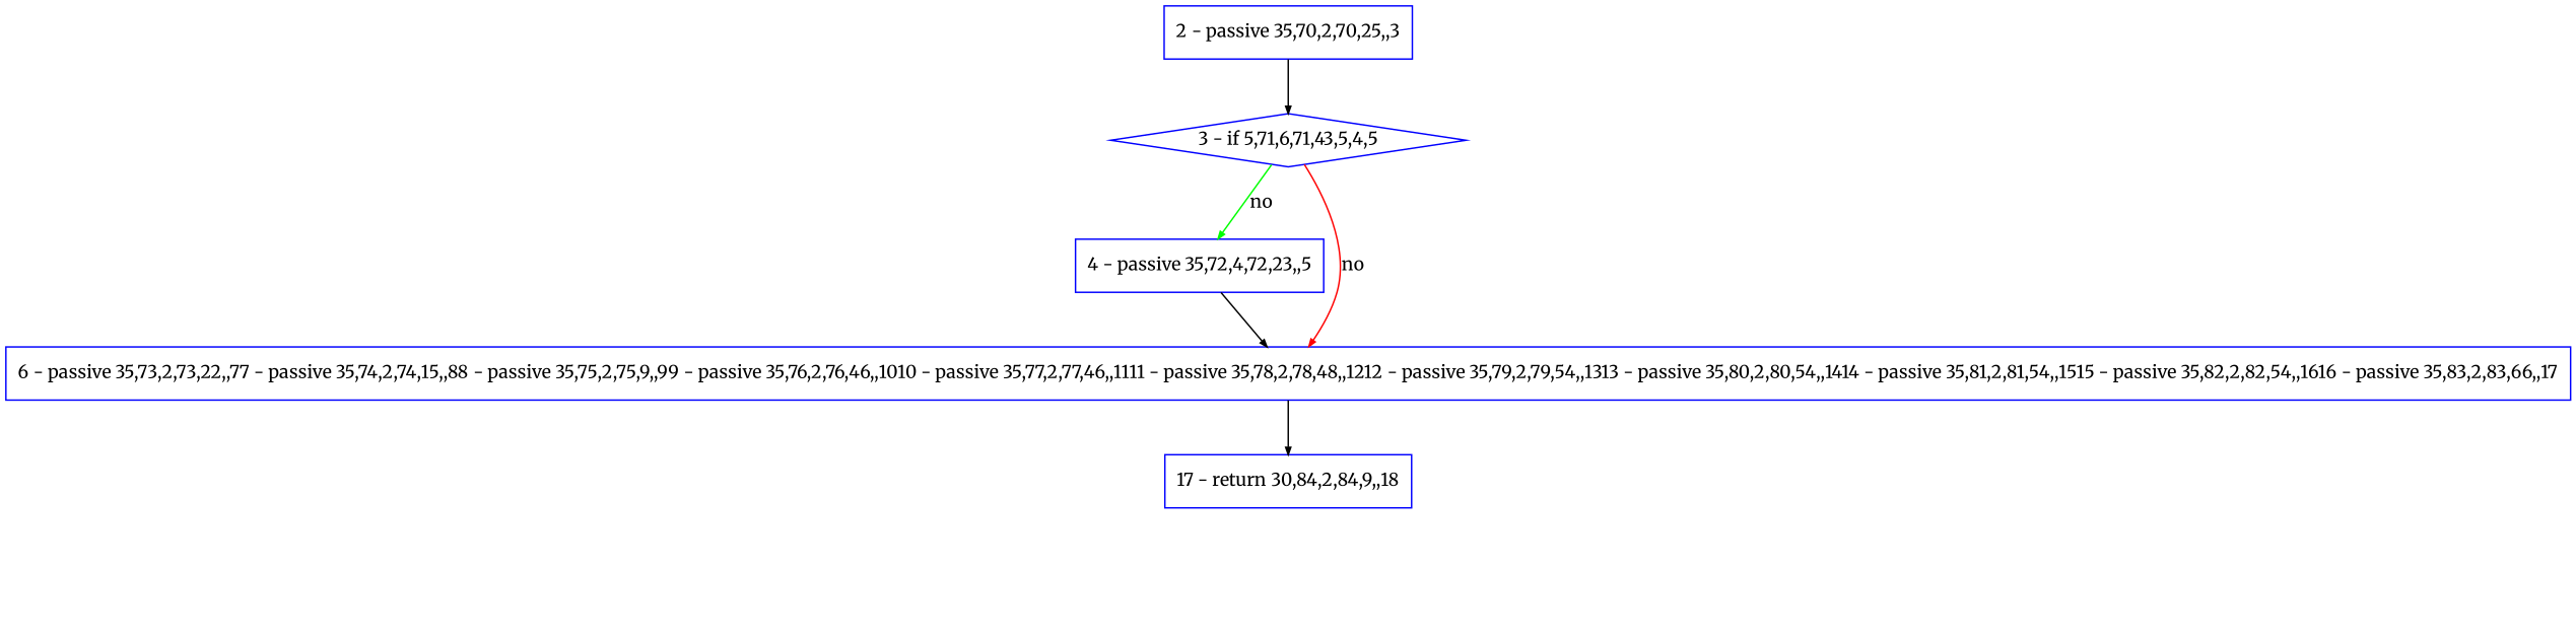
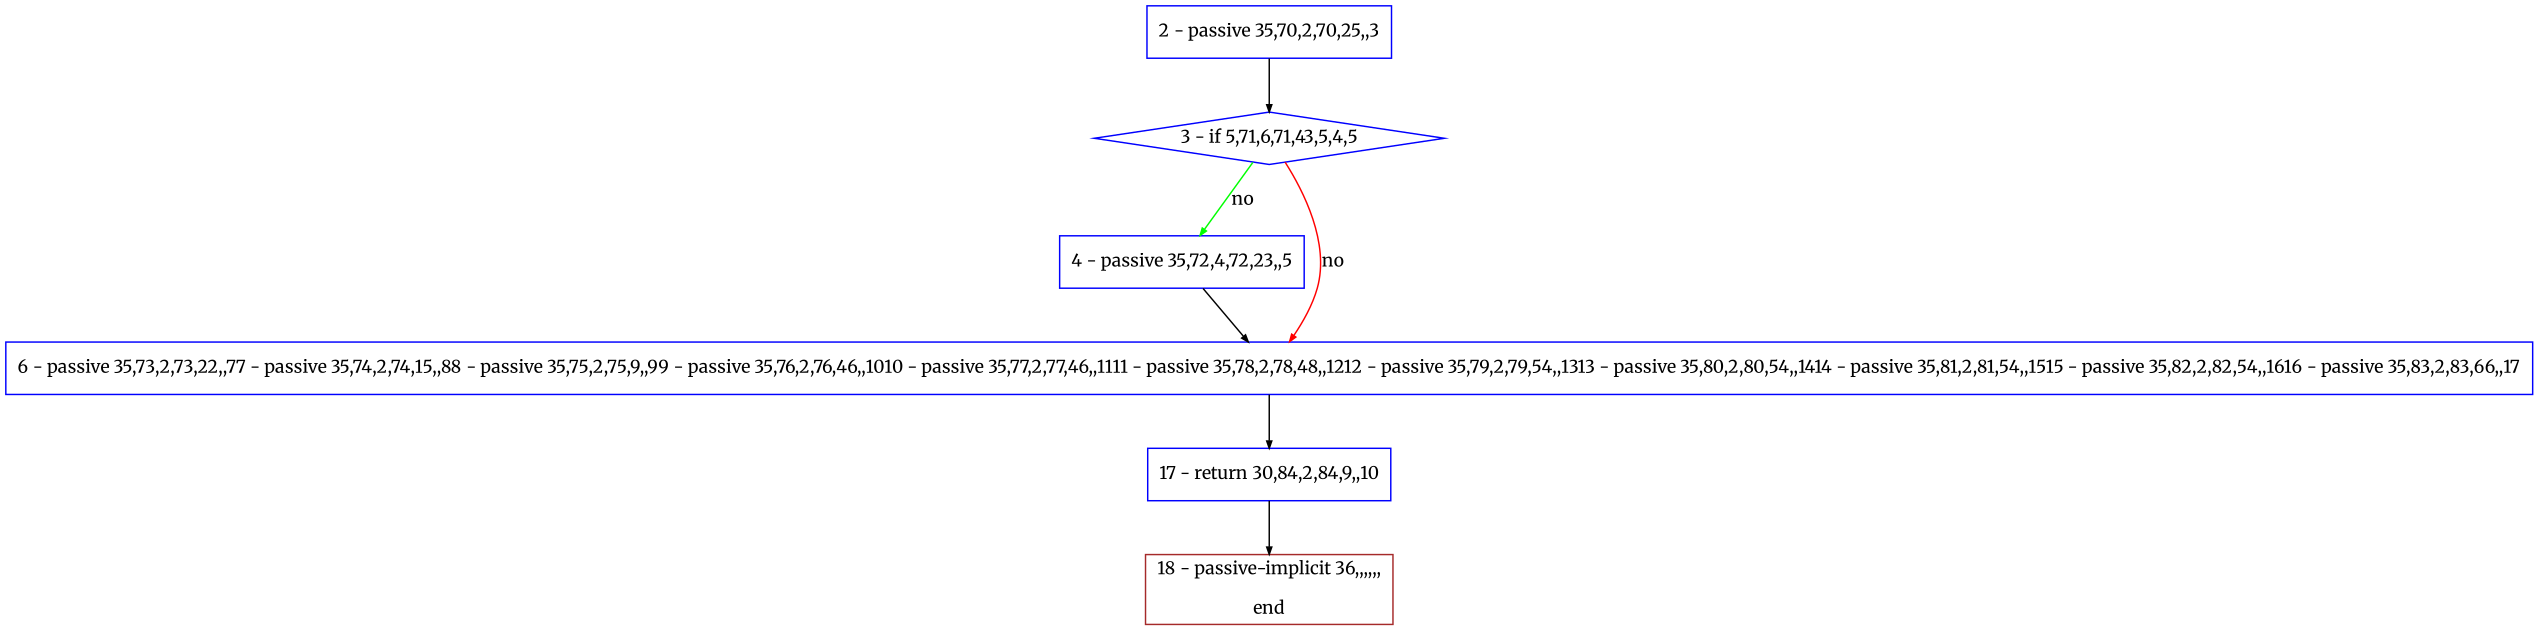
  digraph {
    bgcolor=white
    compound=true
    fillcolor="#FFFFCC"
    fontname=Merriweather
    fontsize=12
    pack=true
    packmode=clust
    style="rounded,filled"
    node [color="#0000ff" compound=true fillcolor="#ffffff" fixedsize=false fontname=Merriweather fontsize=12 node_initialized=no shape=box style=filled]
    edge [arrowhead=normal arrowsize=0.5 arrowtail=none color="#000000" compound=true dir=forward fontcolor=black fontname=Merriweather fontsize=12]
    n1 [label="2 - passive 35,70,2,70,25,,3"]
    n2 [label="3 - if 5,71,6,71,43,5,4,5" shape=diamond]
    n3 [label="4 - passive 35,72,4,72,23,,5"]
    n4 [label="6 - passive 35,73,2,73,22,,77 - passive 35,74,2,74,15,,88 - passive 35,75,2,75,9,,99 - passive 35,76,2,76,46,,1010 - passive 35,77,2,77,46,,1111 - passive 35,78,2,78,48,,1212 - passive 35,79,2,79,54,,1313 - passive 35,80,2,80,54,,1414 - passive 35,81,2,81,54,,1515 - passive 35,82,2,82,54,,1616 - passive 35,83,2,83,66,,17"]
-   n5 [label="17 - return 30,84,2,84,9,,18"]
+   n5 [label="17 - return 30,84,2,84,9,,10"]
+   n6 [color="#a52a2a" label="18 - passive-implicit 36,,,,,,\n\nend"]
    n1 -> n2
    n2 -> n3 [color="#00ff00" label=no]
    n2 -> n4 [color="#ff0000" label=no]
    n3 -> n4
    n4 -> n5
+   n5 -> n6
  }
